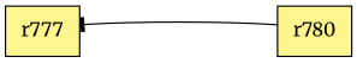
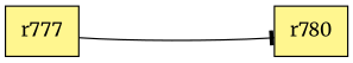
  digraph {
    rankdir=LR
    ranksep=2.0
    fontname=Merriweather
    node [fillcolor=khaki1 shape=record style=filled fontname=Merriweather]
    n1 [label="{r777}"]
    n2 [label="{r780}"]
-   n2 -> n1 [arrowhead=tee fontname=Merriweather]
+   n1 -> n2 [arrowhead=tee fontname=Merriweather]
  }
